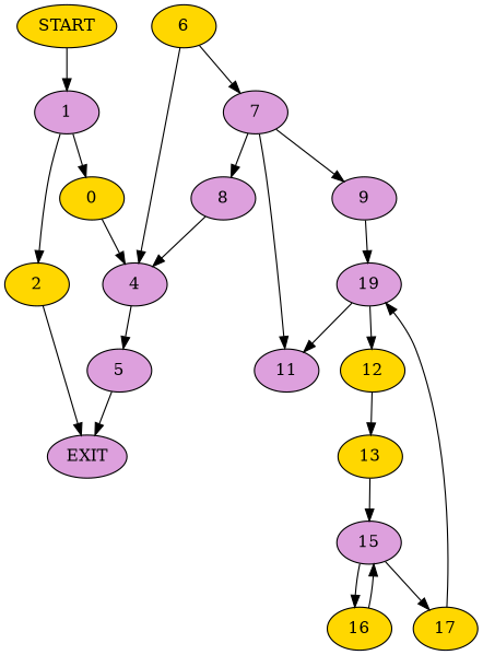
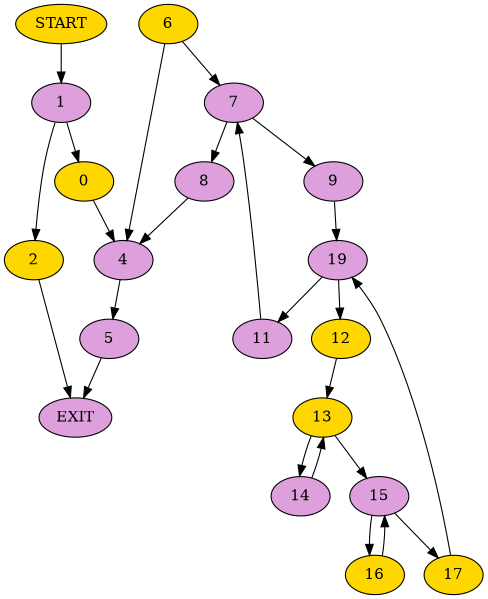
  digraph {
    node [fillcolor=plum style=filled]
    n1 [fillcolor=gold label=START]
    1
    2 [fillcolor=gold]
    n4 [fillcolor=gold label=0]
    n5 [label=EXIT]
    4
    5
    6 [fillcolor=gold]
    7
    8
    9
    n12 [label=19]
    11
    12 [fillcolor=gold]
    13 [fillcolor=gold]
+   14
    15
    16 [fillcolor=gold]
    17 [fillcolor=gold]
    n1 -> 1
    1 -> 2
    1 -> n4
    2 -> n5
    n4 -> 4
    4 -> 5
    5 -> n5
    6 -> 4
    6 -> 7
    7 -> 8
    7 -> 9
    8 -> 4
    9 -> n12
    n12 -> 11
    n12 -> 12
-   7 -> 11
+   11 -> 7
    12 -> 13
+   13 -> 14
    13 -> 15
+   14 -> 13
    15 -> 16
    15 -> 17
    16 -> 15
    17 -> n12
  }
